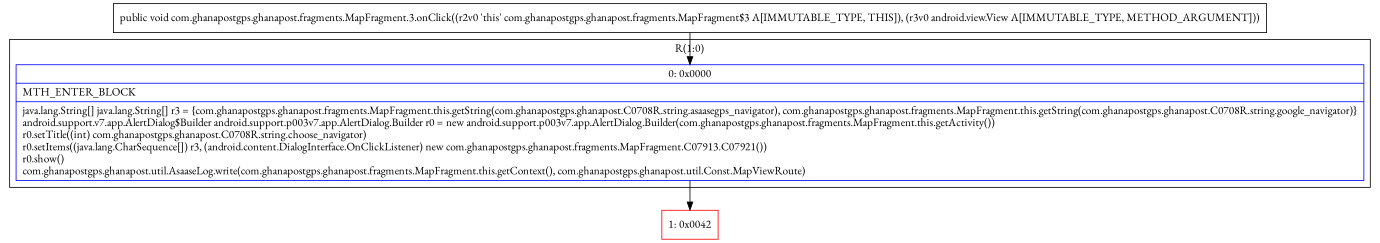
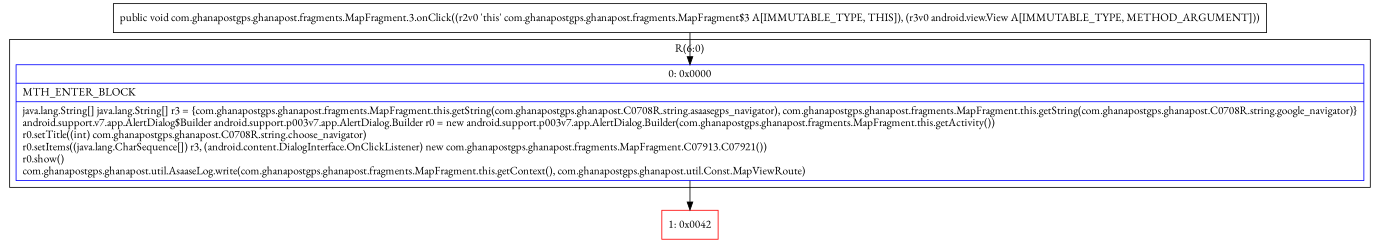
  digraph {
    fontname="EB Garamond"
    node [shape=record fontname="EB Garamond"]
    edge [fontname="EB Garamond"]
    n1 [color=blue label="{0\:\ 0x0000|MTH_ENTER_BLOCK\l|java.lang.String[] java.lang.String[] r3 = \{com.ghanapostgps.ghanapost.fragments.MapFragment.this.getString(com.ghanapostgps.ghanapost.C0708R.string.asaasegps_navigator), com.ghanapostgps.ghanapost.fragments.MapFragment.this.getString(com.ghanapostgps.ghanapost.C0708R.string.google_navigator)\}\landroid.support.v7.app.AlertDialog$Builder android.support.p003v7.app.AlertDialog.Builder r0 = new android.support.p003v7.app.AlertDialog.Builder(com.ghanapostgps.ghanapost.fragments.MapFragment.this.getActivity())\lr0.setTitle((int) com.ghanapostgps.ghanapost.C0708R.string.choose_navigator)\lr0.setItems((java.lang.CharSequence[]) r3, (android.content.DialogInterface.OnClickListener) new com.ghanapostgps.ghanapost.fragments.MapFragment.C07913.C07921())\lr0.show()\lcom.ghanapostgps.ghanapost.util.AsaaseLog.write(com.ghanapostgps.ghanapost.fragments.MapFragment.this.getContext(), com.ghanapostgps.ghanapost.util.Const.MapViewRoute)\l}"]
    n2 [color=red label="{1\:\ 0x0042}"]
    n3 [label="{public void com.ghanapostgps.ghanapost.fragments.MapFragment.3.onClick((r2v0 'this' com.ghanapostgps.ghanapost.fragments.MapFragment$3 A[IMMUTABLE_TYPE, THIS]), (r3v0 android.view.View A[IMMUTABLE_TYPE, METHOD_ARGUMENT])) }"]
    subgraph cluster_1 {
-     label="R(1:0)"
+     label="R(6:0)"
      n1
    }
    n1 -> n2
    n3 -> n1
  }
